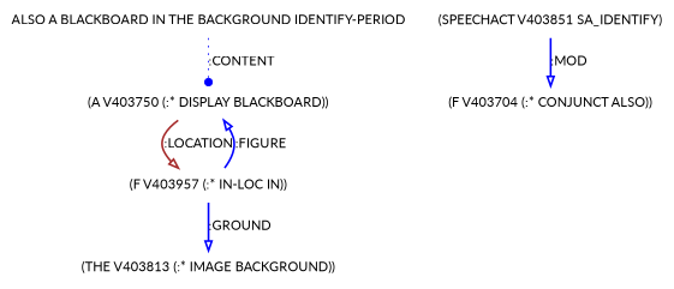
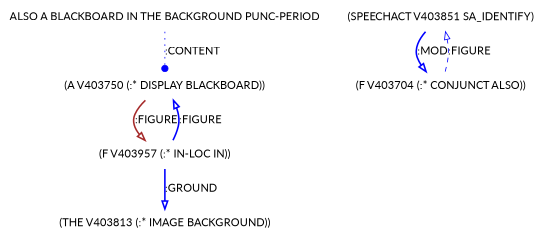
  digraph {
    fontname=Lato
    node [fontname=Lato shape=none]
    edge [arrowhead=onormal color=blue fontname=Lato style=bold]
    n1 [label="(A V403750 (:* DISPLAY BLACKBOARD))"]
-   "ALSO A BLACKBOARD IN THE BACKGROUND PUNC-PERIOD" [label="ALSO A BLACKBOARD IN THE BACKGROUND IDENTIFY-PERIOD"]
+   "ALSO A BLACKBOARD IN THE BACKGROUND PUNC-PERIOD"
    n3 [label="(SPEECHACT V403851 SA_IDENTIFY)"]
    n4 [label="(F V403704 (:* CONJUNCT ALSO))"]
    n5 [label="(F V403957 (:* IN-LOC IN))"]
    n6 [label="(THE V403813 (:* IMAGE BACKGROUND))"]
-   n1 -> n5 [color=brown label=":LOCATION"]
+   n1 -> n5 [color=brown label=":FIGURE"]
    "ALSO A BLACKBOARD IN THE BACKGROUND PUNC-PERIOD" -> n1 [arrowhead=dot label=":CONTENT" style=dotted]
    n3 -> n4 [label=":MOD"]
+   n4 -> n3 [label=":FIGURE" style=dashed]
    n5 -> n1 [label=":FIGURE"]
    n5 -> n6 [label=":GROUND"]
  }
